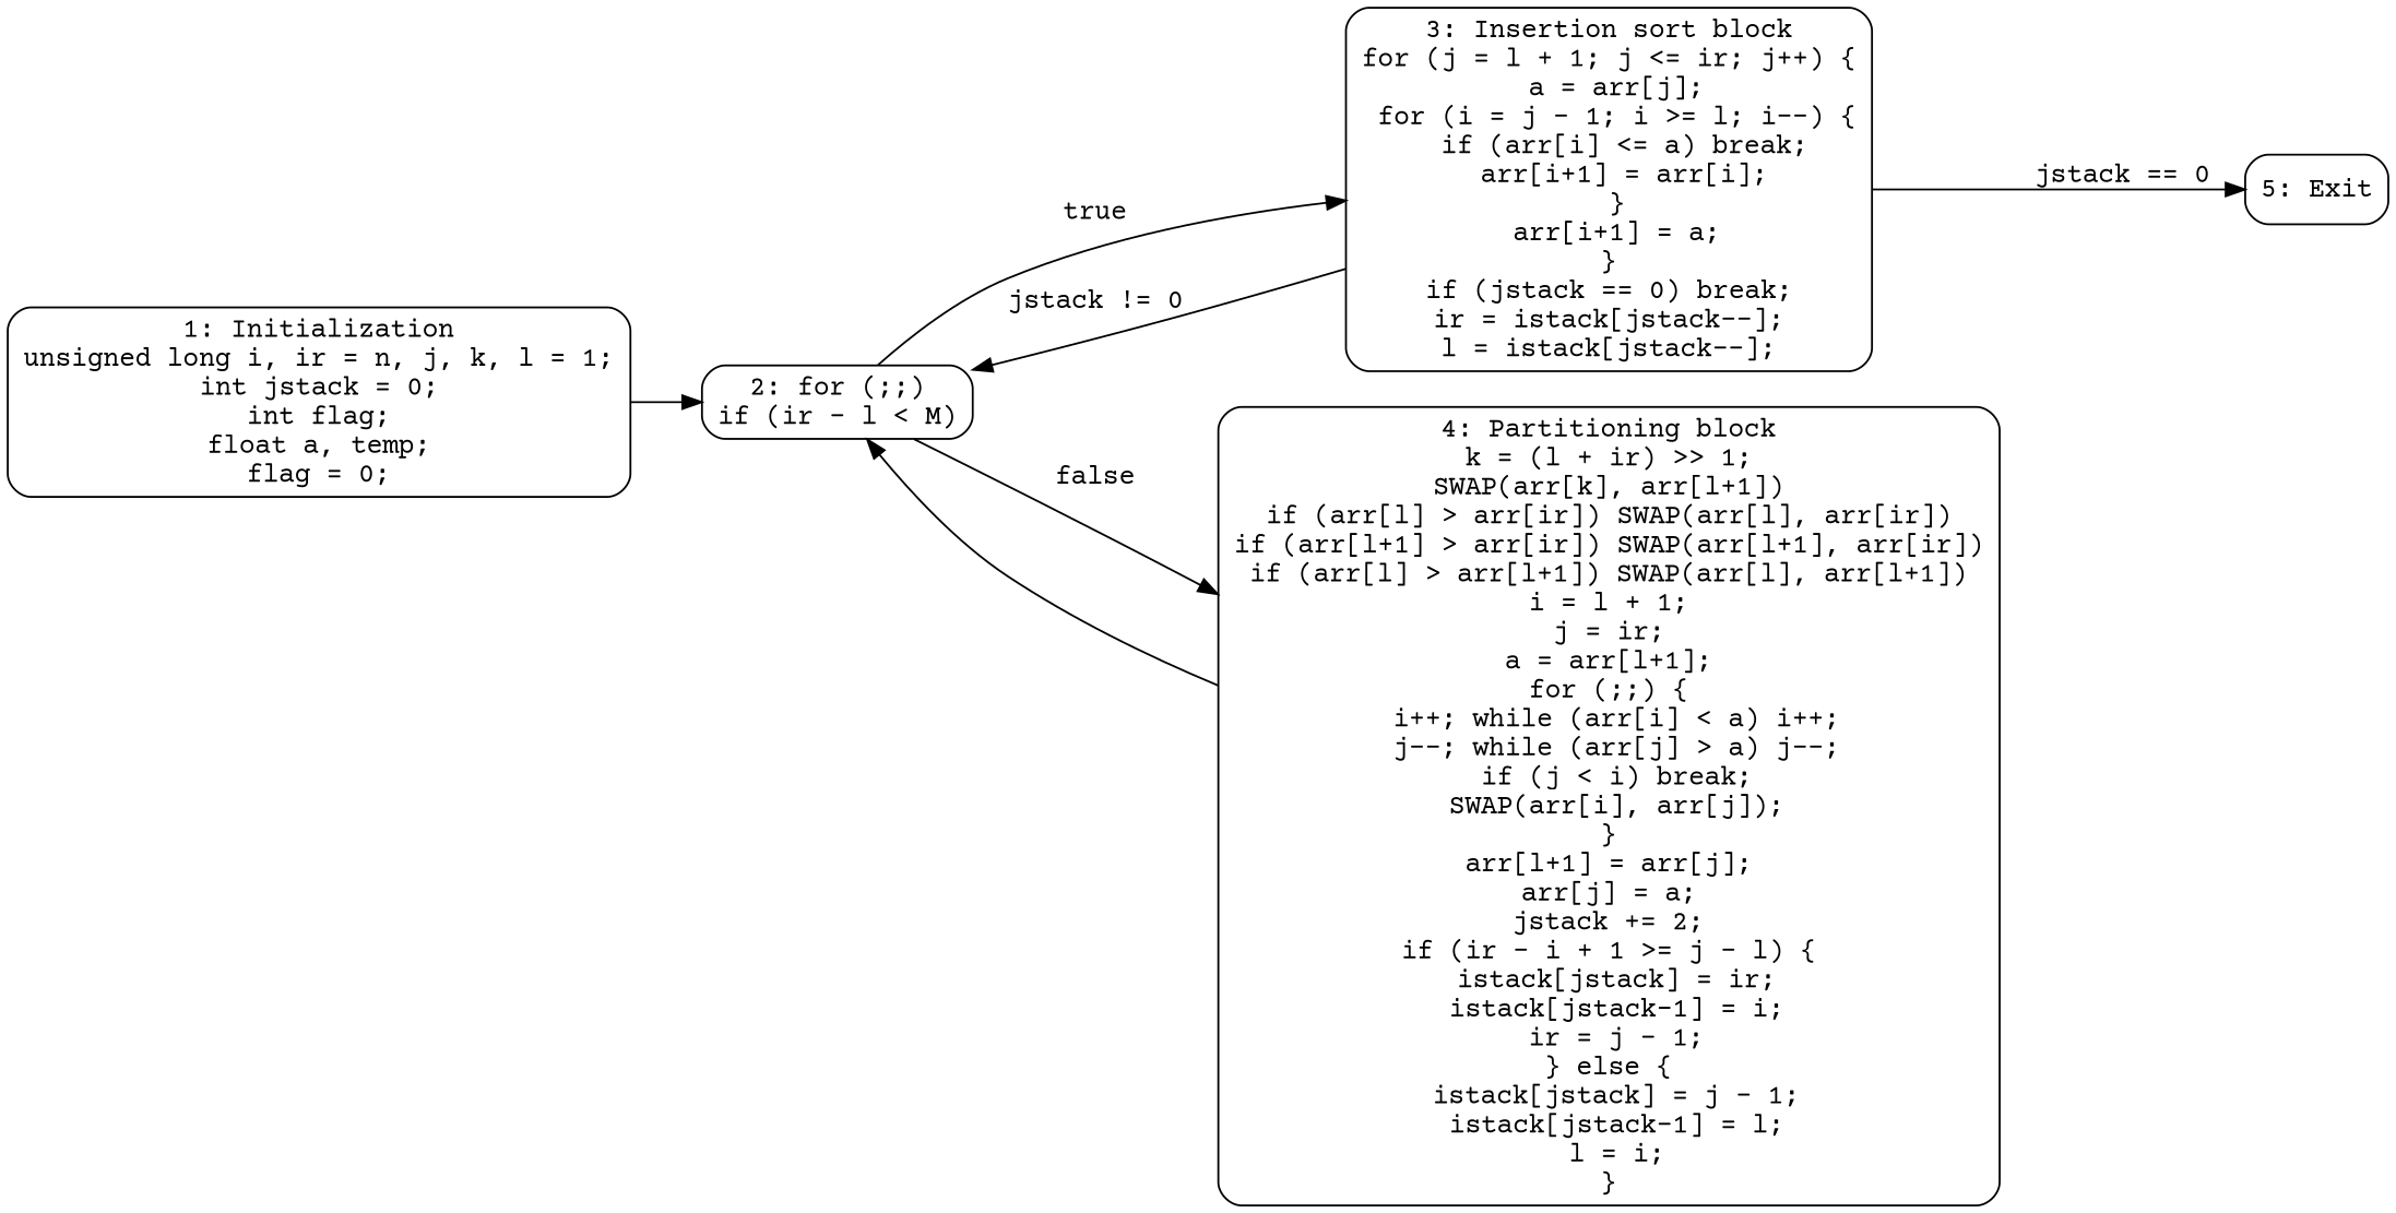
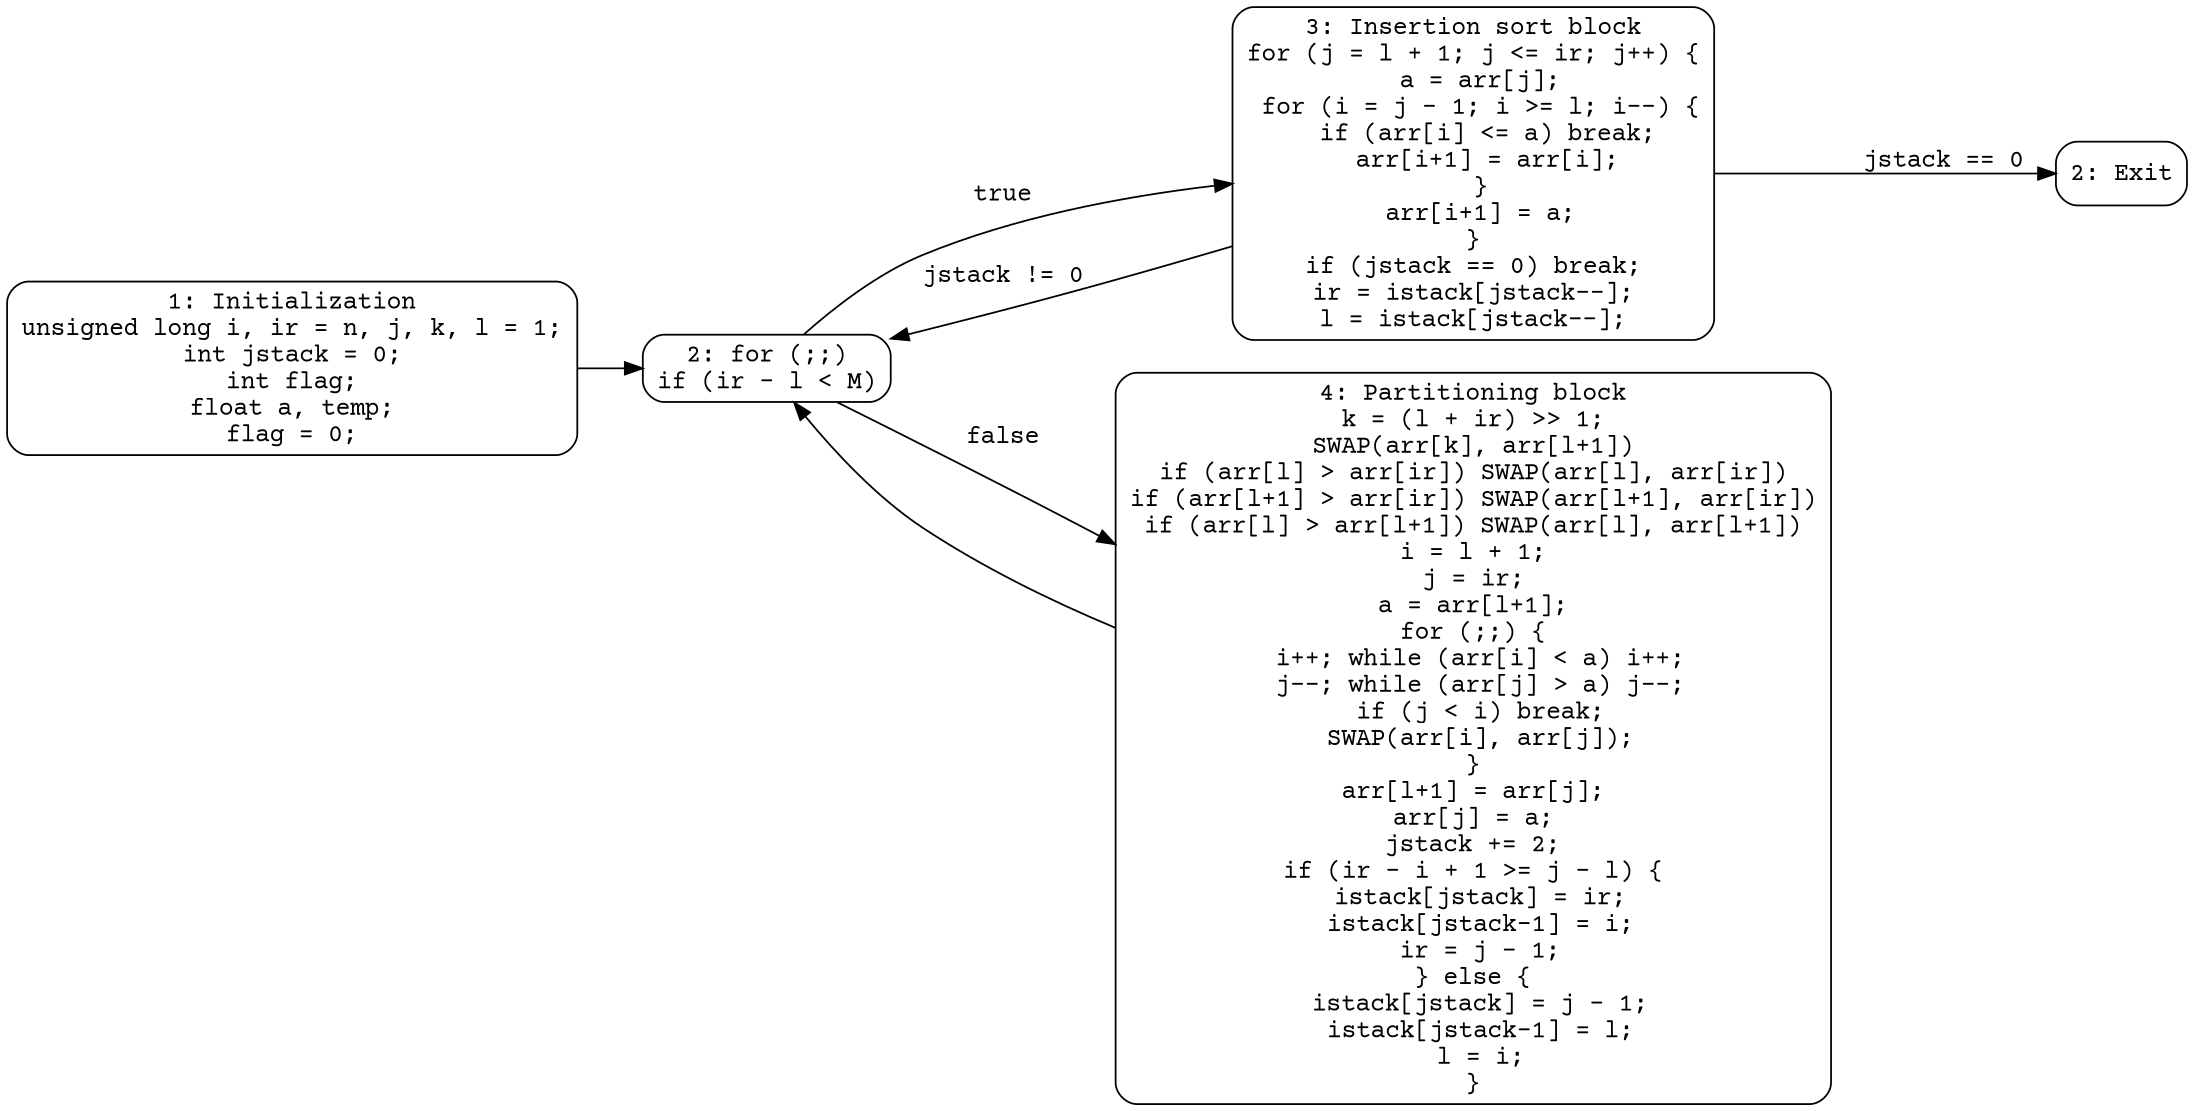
  digraph {
    rankdir=LR
    fontname="Courier Prime"
    node [fontname="Courier Prime" shape=box style=rounded]
    edge [fontname="Courier Prime"]
    n1 [label="1: Initialization\nunsigned long i, ir = n, j, k, l = 1;\nint jstack = 0;\nint flag;\nfloat a, temp;\nflag = 0;"]
    n2 [label="2: for (;;)\nif (ir - l < M)"]
    n3 [label="3: Insertion sort block\nfor (j = l + 1; j <= ir; j++) {\n a = arr[j];\n for (i = j - 1; i >= l; i--) {\n  if (arr[i] <= a) break;\n  arr[i+1] = arr[i];\n }\n arr[i+1] = a;\n}\nif (jstack == 0) break;\nir = istack[jstack--];\nl = istack[jstack--];"]
    n4 [label="4: Partitioning block\nk = (l + ir) >> 1;\nSWAP(arr[k], arr[l+1])\nif (arr[l] > arr[ir]) SWAP(arr[l], arr[ir])\nif (arr[l+1] > arr[ir]) SWAP(arr[l+1], arr[ir])\nif (arr[l] > arr[l+1]) SWAP(arr[l], arr[l+1])\ni = l + 1;\nj = ir;\na = arr[l+1];\nfor (;;) {\n i++; while (arr[i] < a) i++;\n j--; while (arr[j] > a) j--;\n if (j < i) break;\n SWAP(arr[i], arr[j]);\n}\narr[l+1] = arr[j];\narr[j] = a;\njstack += 2;\nif (ir - i + 1 >= j - l) {\n istack[jstack] = ir;\n istack[jstack-1] = i;\n ir = j - 1;\n} else {\n istack[jstack] = j - 1;\n istack[jstack-1] = l;\n l = i;\n}"]
-   n5 [label="5: Exit"]
+   n5 [label="2: Exit"]
    n1 -> n2
    n2 -> n3 [label=true]
    n2 -> n4 [label=false]
    n3 -> n2 [label="jstack != 0"]
    n3 -> n5 [label="jstack == 0"]
    n4 -> n2
  }
